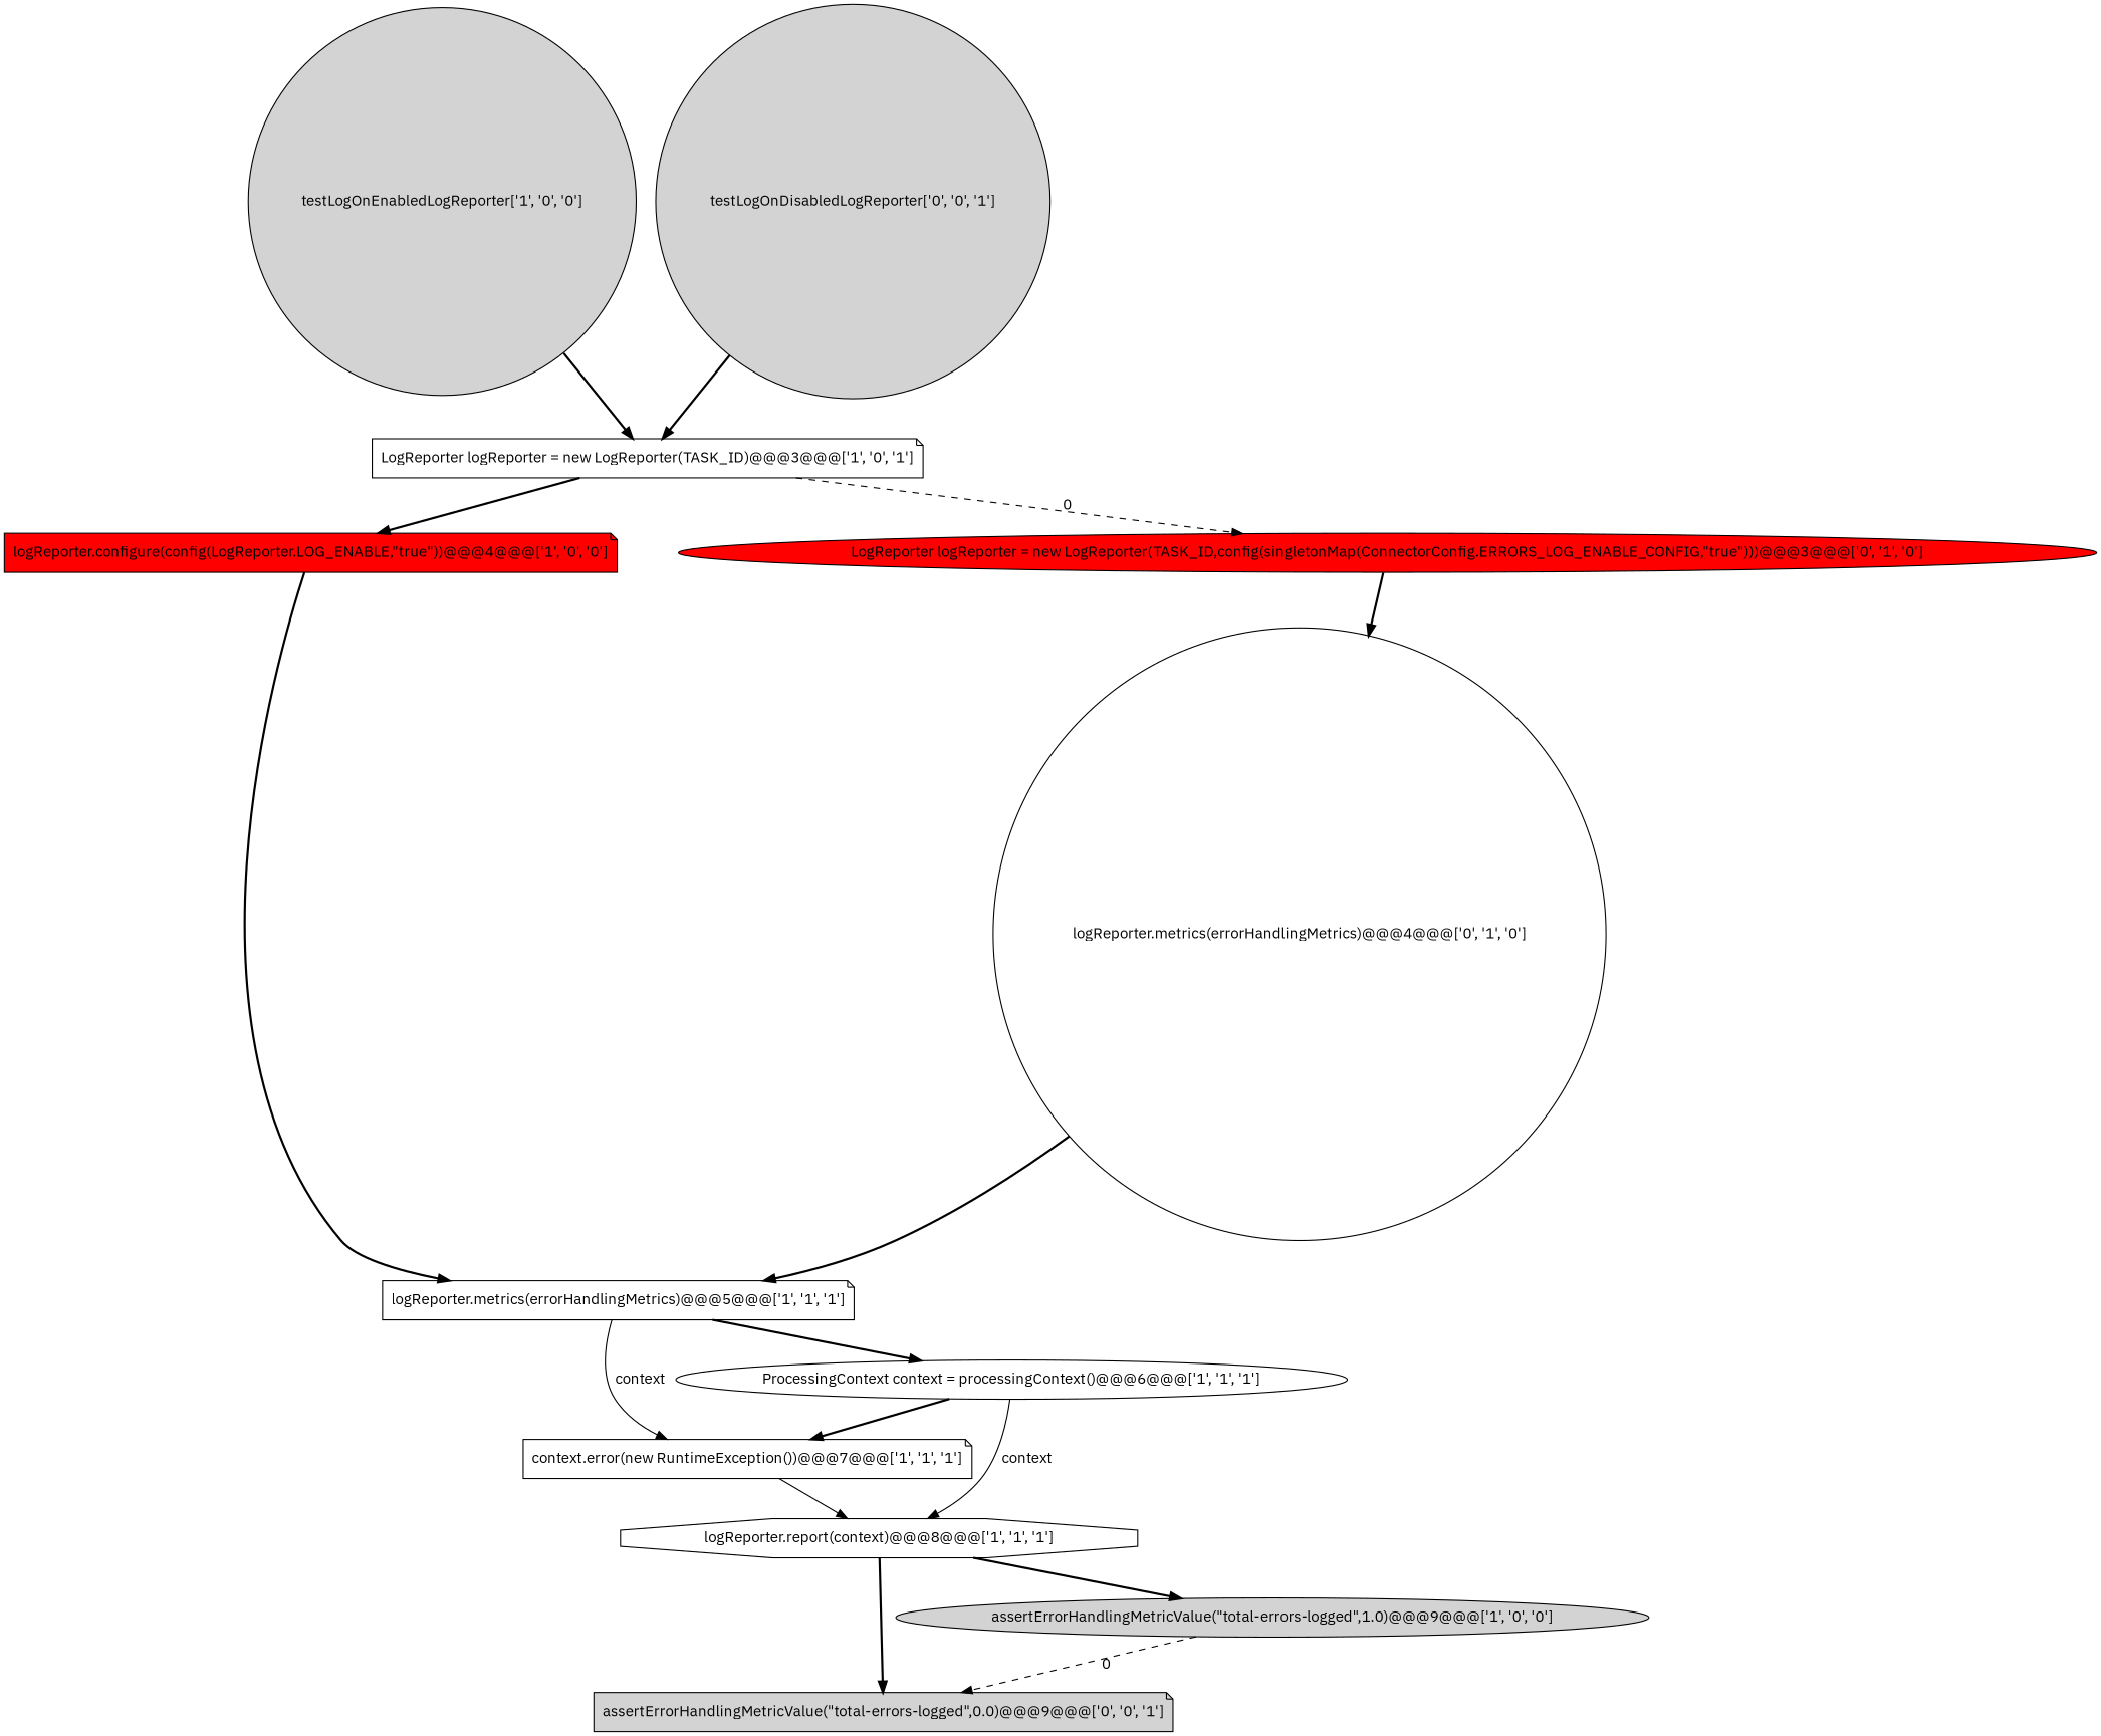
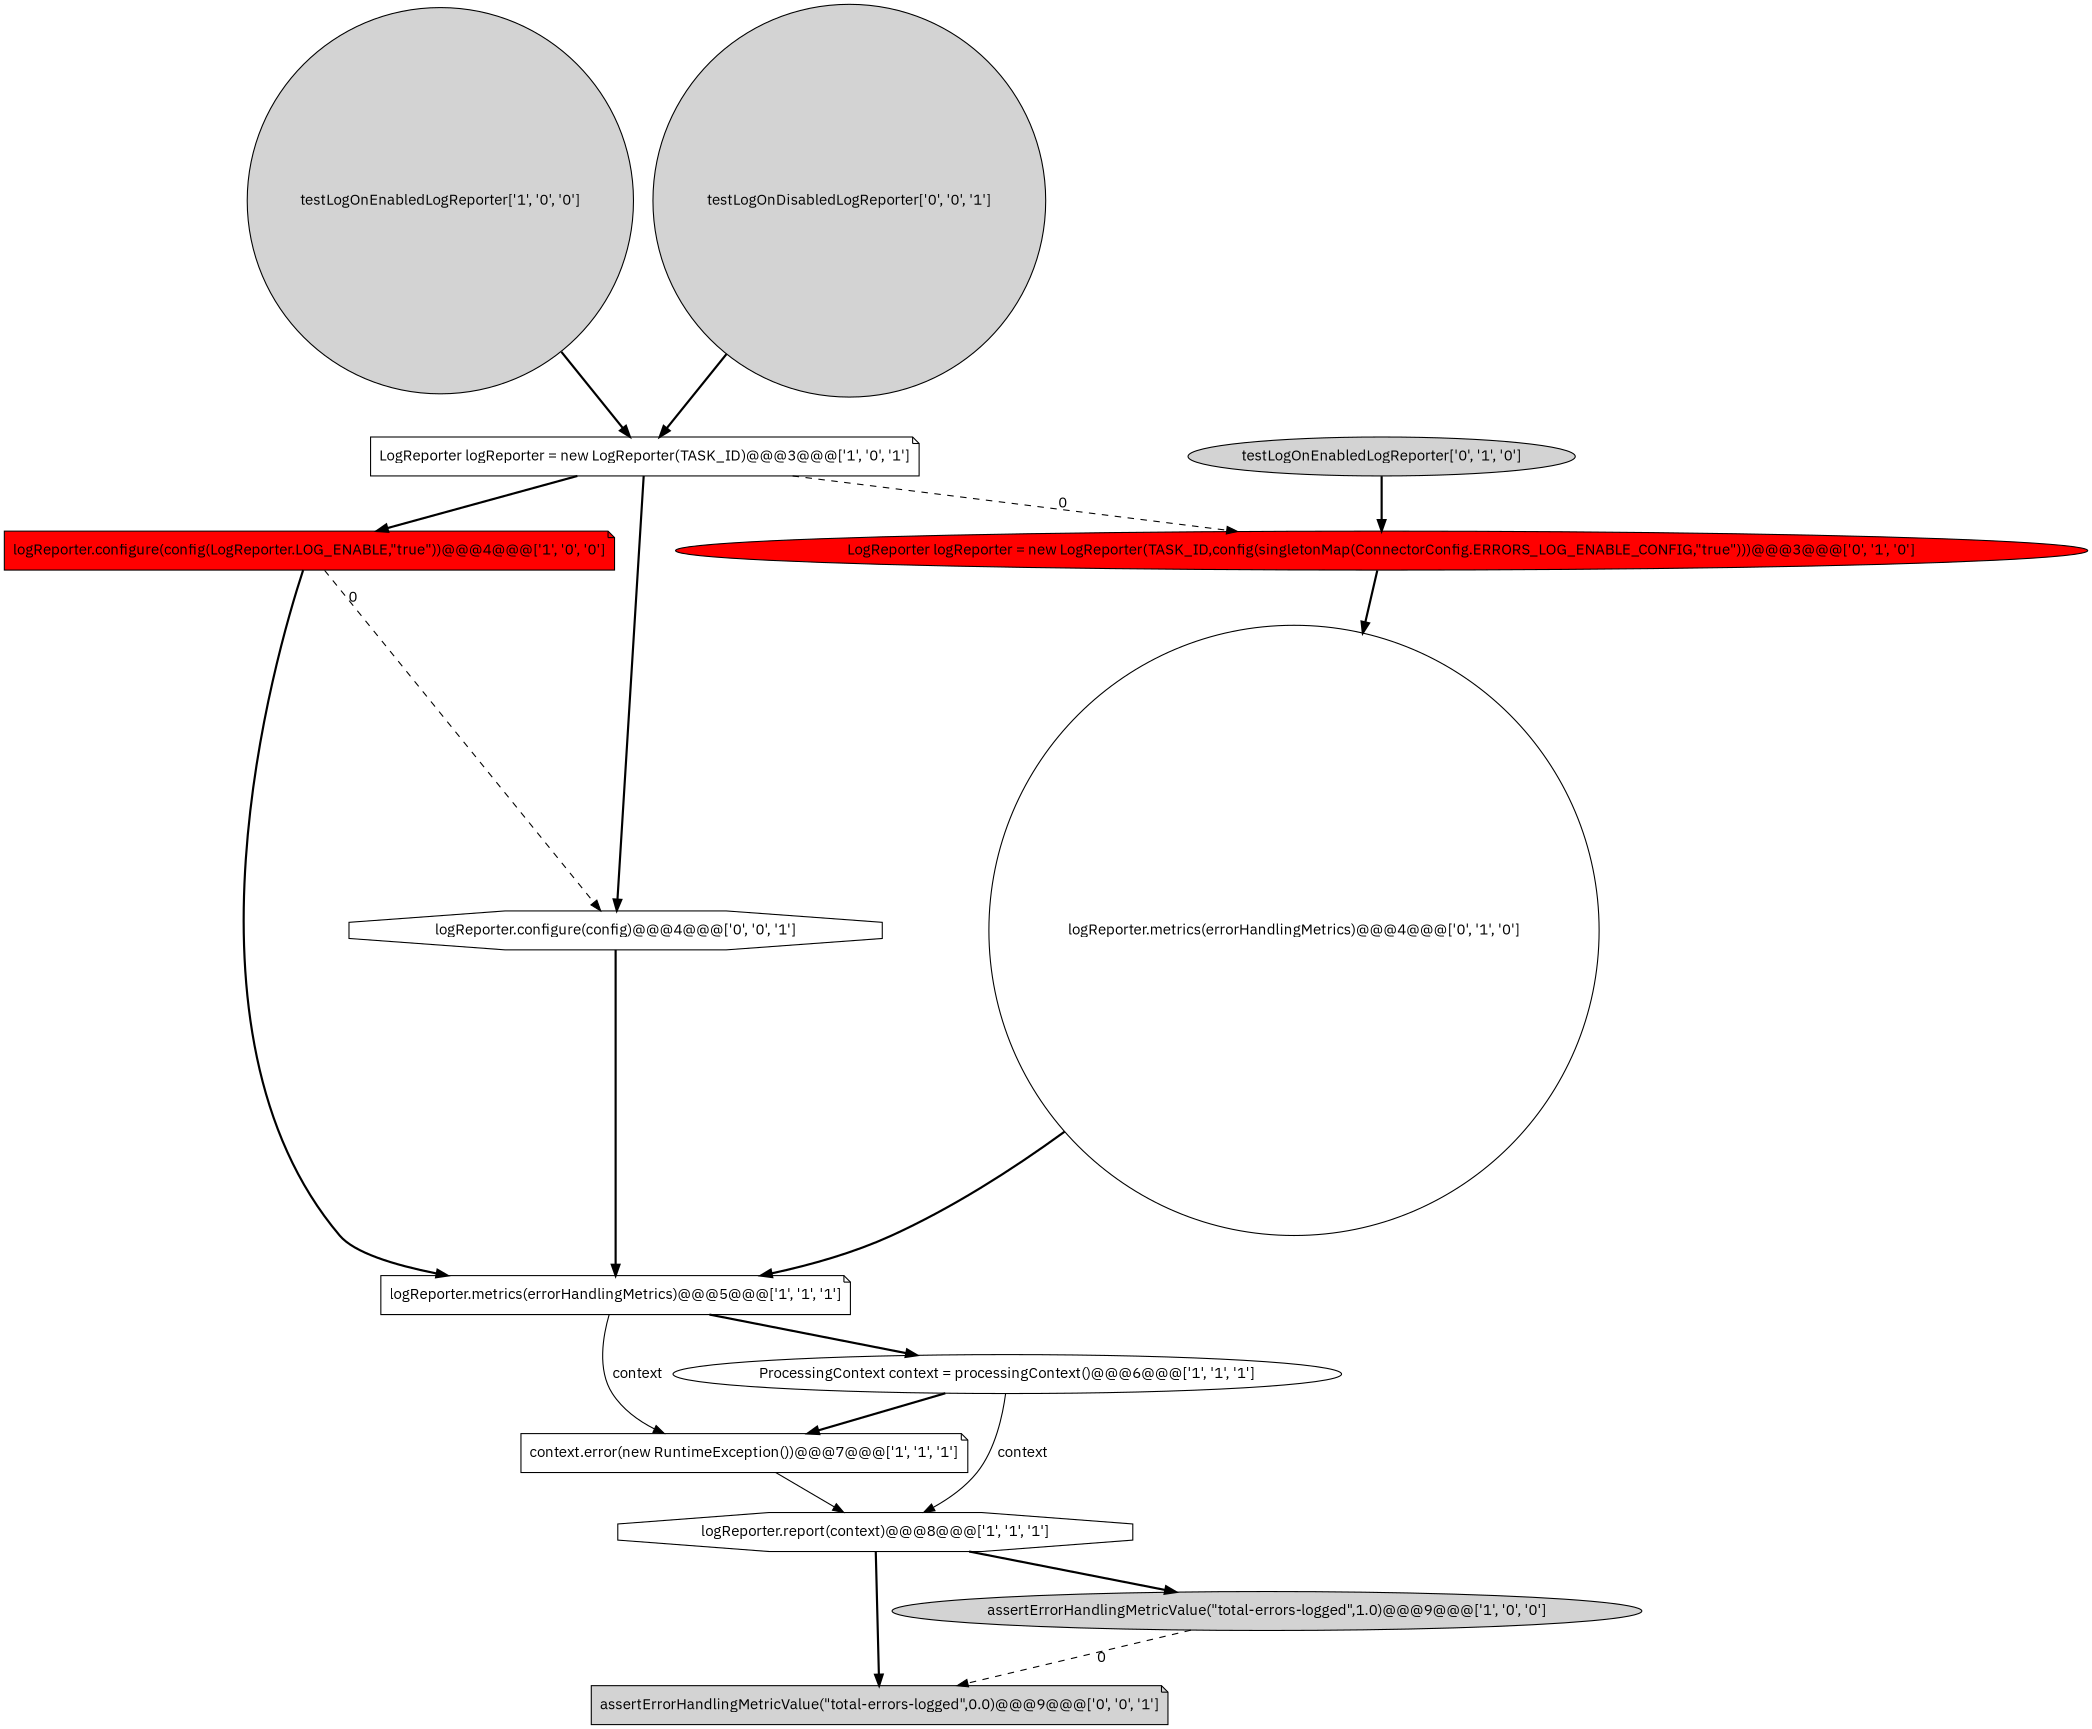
  digraph {
    fontname="IBM Plex Sans"
    node [fillcolor=white fontname="IBM Plex Sans" shape=note style=filled]
    edge [fontname="IBM Plex Sans" style=bold]
    n1 [fillcolor=lightgray label="assertErrorHandlingMetricValue(\"total-errors-logged\",0.0)@@@9@@@['0', '0', '1']"]
    n2 [label="logReporter.metrics(errorHandlingMetrics)@@@4@@@['0', '1', '0']" shape=circle]
    n3 [label="logReporter.metrics(errorHandlingMetrics)@@@5@@@['1', '1', '1']"]
    n4 [label="context.error(new RuntimeException())@@@7@@@['1', '1', '1']"]
    n5 [label="ProcessingContext context = processingContext()@@@6@@@['1', '1', '1']" shape=ellipse]
    n6 [fillcolor=lightgray label="assertErrorHandlingMetricValue(\"total-errors-logged\",1.0)@@@9@@@['1', '0', '0']" shape=ellipse]
    n7 [fillcolor=lightgray label="testLogOnEnabledLogReporter['1', '0', '0']" shape=circle]
    n8 [label="LogReporter logReporter = new LogReporter(TASK_ID)@@@3@@@['1', '0', '1']"]
    n9 [fillcolor=red label="LogReporter logReporter = new LogReporter(TASK_ID,config(singletonMap(ConnectorConfig.ERRORS_LOG_ENABLE_CONFIG,\"true\")))@@@3@@@['0', '1', '0']" shape=ellipse]
    n10 [fillcolor=red label="logReporter.configure(config(LogReporter.LOG_ENABLE,\"true\"))@@@4@@@['1', '0', '0']"]
+   n11 [label="logReporter.configure(config)@@@4@@@['0', '0', '1']" shape=octagon]
    n12 [label="logReporter.report(context)@@@8@@@['1', '1', '1']" shape=octagon]
    n13 [fillcolor=lightgray label="testLogOnDisabledLogReporter['0', '0', '1']" shape=circle]
+   n14 [fillcolor=lightgray label="testLogOnEnabledLogReporter['0', '1', '0']" shape=ellipse]
    n2 -> n3
    n3 -> n4 [label=context style=solid]
    n3 -> n5
    n4 -> n12 [style=solid]
    n5 -> n4
    n5 -> n12 [label=context style=solid]
    n6 -> n1 [label=0 style=dashed]
    n7 -> n8
    n8 -> n9 [label=0 style=dashed]
    n8 -> n10
+   n8 -> n11
    n9 -> n2
    n10 -> n3
+   n10 -> n11 [label=0 style=dashed]
+   n11 -> n3
    n12 -> n1
    n12 -> n6
    n13 -> n8
+   n14 -> n9
  }
